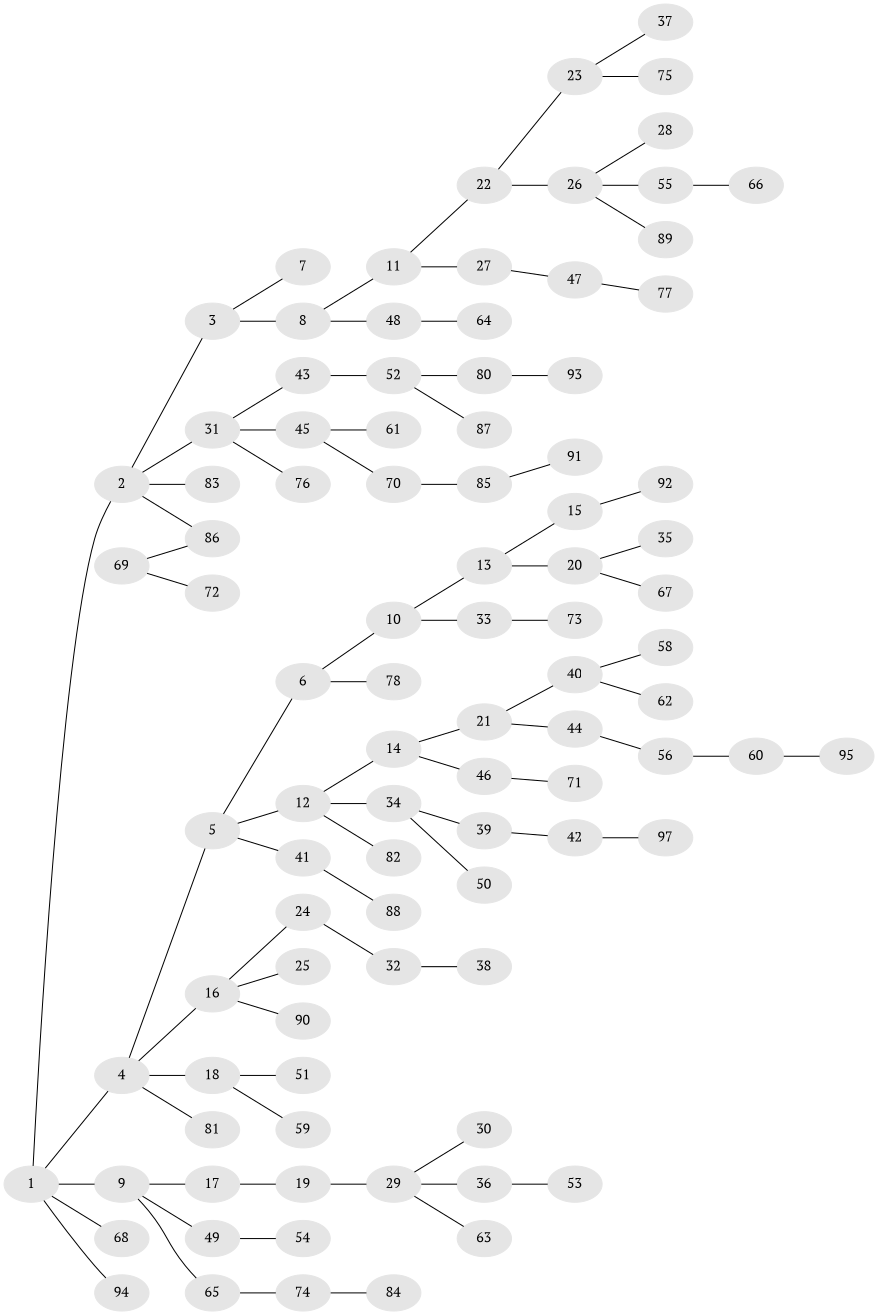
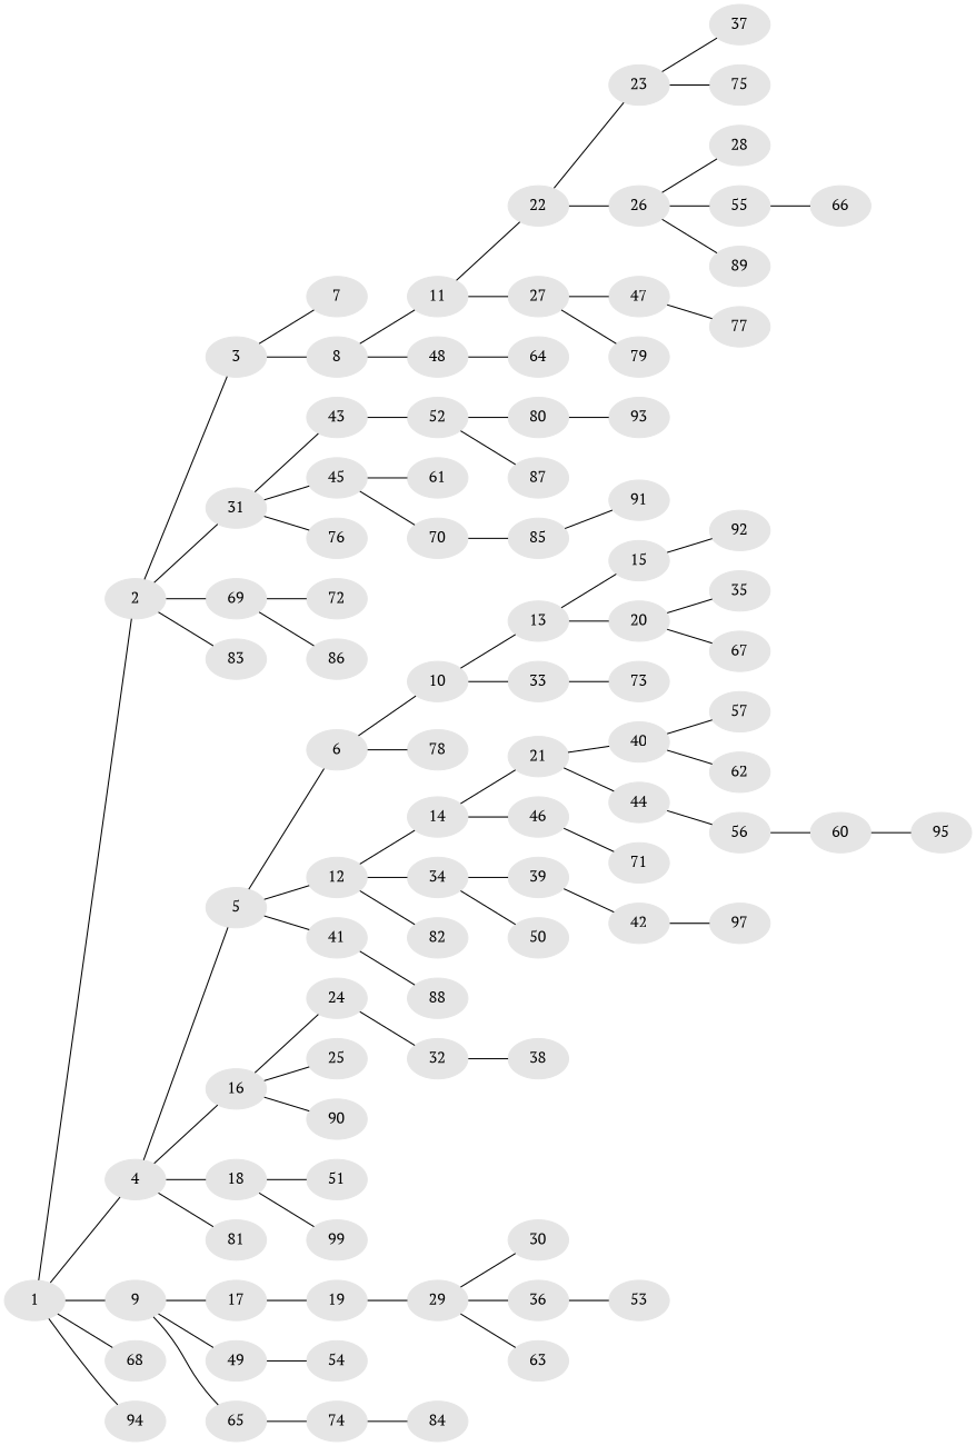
  graph {
    fontname="PT Serif"
    rankdir=LR
    node [color=gray90 fontname="PT Serif" style=filled]
    edge [fontname="PT Serif"]
    1
    2
    4
    9
    68
    94
    3
    31
    69
    83
    5
    16
    18
    81
    17
    49
    65
    7
    8
    43
    45
    76
    72
    86
    11
    48
    6
    12
    41
    24
    25
    90
    51
-   59
+   59 [label=99]
    10
    78
    14
    34
    82
    88
    13
    33
    22
    27
    64
    19
    54
    74
    15
    20
    73
    23
    26
    47
+   79
    21
    46
    39
    50
    92
    35
    67
    40
    44
    71
    32
    29
    30
    36
    63
-   58
+   58 [label=57]
    62
    56
    37
    75
    28
    55
    89
    38
    66
    77
    53
    52
    61
    70
    42
    n87 [label=97]
    80
    87
    60
    85
    93
    95
    84
    91
    1 -- 2
    1 -- 4
    1 -- 9
    1 -- 68
    1 -- 94
    2 -- 3
    2 -- 31
-   2 -- 86
+   2 -- 69
    2 -- 83
    4 -- 5
    4 -- 16
    4 -- 18
    4 -- 81
    9 -- 17
    9 -- 49
    9 -- 65
    3 -- 7
    3 -- 8
    31 -- 43
    31 -- 45
    31 -- 76
    69 -- 72
    69 -- 86
    5 -- 6
    5 -- 12
    5 -- 41
    16 -- 24
    16 -- 25
    16 -- 90
    18 -- 51
    18 -- 59
    17 -- 19
    49 -- 54
    65 -- 74
    8 -- 11
    8 -- 48
    43 -- 52
    45 -- 61
    45 -- 70
    11 -- 22
    11 -- 27
    48 -- 64
    6 -- 10
    6 -- 78
    12 -- 14
    12 -- 34
    12 -- 82
    41 -- 88
    24 -- 32
    10 -- 13
    10 -- 33
    14 -- 21
    14 -- 46
    34 -- 39
    34 -- 50
    13 -- 15
    13 -- 20
    33 -- 73
    22 -- 23
    22 -- 26
    27 -- 47
+   27 -- 79
    19 -- 29
    74 -- 84
    15 -- 92
    20 -- 35
    20 -- 67
    23 -- 37
    23 -- 75
    26 -- 28
    26 -- 55
    26 -- 89
    47 -- 77
    21 -- 40
    21 -- 44
    46 -- 71
    39 -- 42
    40 -- 58
    40 -- 62
    44 -- 56
    32 -- 38
    29 -- 30
    29 -- 36
    29 -- 63
    36 -- 53
    56 -- 60
    55 -- 66
    52 -- 80
    52 -- 87
    70 -- 85
    42 -- n87
    80 -- 93
    60 -- 95
    85 -- 91
  }
